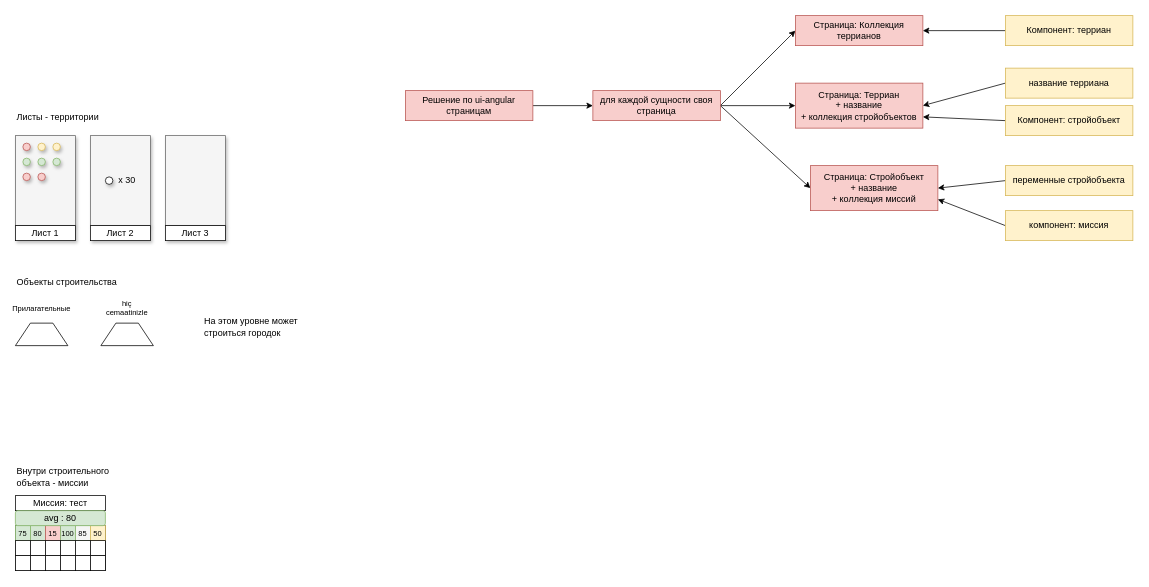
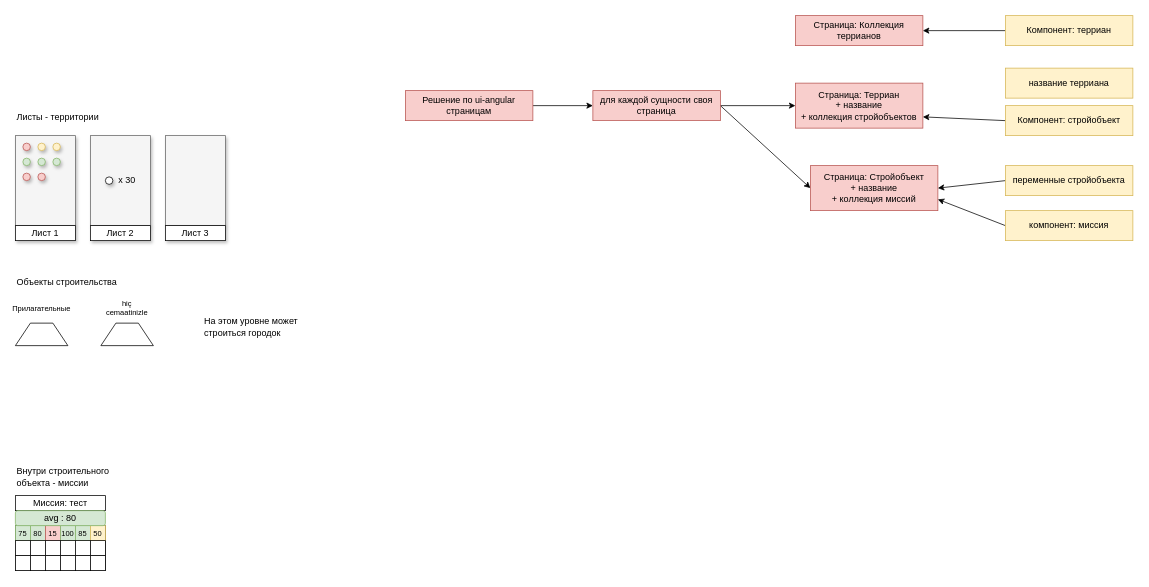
  <mxCell id="0" />
  <mxCell id="1" parent="0" />
  <mxCell id="2" value="" style="rounded=0;whiteSpace=wrap;html=1;fillColor=#f5f5f5;fontColor=#333333;strokeColor=#666666;shadow=1;" vertex="1" parent="1"><mxGeometry x="20" y="180" width="80" height="120" as="geometry" /></mxCell>
  <mxCell id="3" value="" style="rounded=0;whiteSpace=wrap;html=1;fillColor=#f5f5f5;fontColor=#333333;strokeColor=#666666;shadow=1;" vertex="1" parent="1"><mxGeometry x="120" y="180" width="80" height="120" as="geometry" /></mxCell>
  <mxCell id="4" value="" style="rounded=0;whiteSpace=wrap;html=1;fillColor=#f5f5f5;fontColor=#333333;strokeColor=#666666;shadow=1;glass=0;" vertex="1" parent="1"><mxGeometry x="220" y="180" width="80" height="120" as="geometry" /></mxCell>
  <mxCell id="5" value="Лист 1" style="rounded=0;whiteSpace=wrap;html=1;shadow=1;" vertex="1" parent="1"><mxGeometry x="20" y="300" width="80" height="20" as="geometry" /></mxCell>
  <mxCell id="6" value="Лист 2" style="rounded=0;whiteSpace=wrap;html=1;shadow=1;" vertex="1" parent="1"><mxGeometry x="120" y="300" width="80" height="20" as="geometry" /></mxCell>
  <mxCell id="7" value="Лист 3" style="rounded=0;whiteSpace=wrap;html=1;shadow=1;" vertex="1" parent="1"><mxGeometry x="220" y="300" width="80" height="20" as="geometry" /></mxCell>
  <mxCell id="8" value="" style="ellipse;whiteSpace=wrap;html=1;aspect=fixed;rounded=0;shadow=1;glass=0;sketch=0;fillColor=#f8cecc;strokeColor=#b85450;" vertex="1" parent="1"><mxGeometry x="30" y="190" width="10" height="10" as="geometry" /></mxCell>
  <mxCell id="9" value="" style="ellipse;whiteSpace=wrap;html=1;aspect=fixed;rounded=0;shadow=1;glass=0;sketch=0;fillColor=#fff2cc;strokeColor=#d6b656;" vertex="1" parent="1"><mxGeometry x="50" y="190" width="10" height="10" as="geometry" /></mxCell>
  <mxCell id="10" value="" style="ellipse;whiteSpace=wrap;html=1;aspect=fixed;rounded=0;shadow=1;glass=0;sketch=0;fillColor=#fff2cc;strokeColor=#d6b656;" vertex="1" parent="1"><mxGeometry x="70" y="190" width="10" height="10" as="geometry" /></mxCell>
  <mxCell id="11" value="" style="ellipse;whiteSpace=wrap;html=1;aspect=fixed;rounded=0;shadow=1;glass=0;sketch=0;fillColor=#d5e8d4;strokeColor=#82b366;" vertex="1" parent="1"><mxGeometry x="30" y="210" width="10" height="10" as="geometry" /></mxCell>
  <mxCell id="12" value="" style="ellipse;whiteSpace=wrap;html=1;aspect=fixed;rounded=0;shadow=1;glass=0;sketch=0;fillColor=#d5e8d4;strokeColor=#82b366;" vertex="1" parent="1"><mxGeometry x="50" y="210" width="10" height="10" as="geometry" /></mxCell>
  <mxCell id="13" value="" style="ellipse;whiteSpace=wrap;html=1;aspect=fixed;rounded=0;shadow=1;glass=0;sketch=0;fillColor=#d5e8d4;strokeColor=#82b366;" vertex="1" parent="1"><mxGeometry x="70" y="210" width="10" height="10" as="geometry" /></mxCell>
  <mxCell id="14" value="" style="ellipse;whiteSpace=wrap;html=1;aspect=fixed;rounded=0;shadow=1;glass=0;sketch=0;fillColor=#f8cecc;strokeColor=#b85450;" vertex="1" parent="1"><mxGeometry x="30" y="230" width="10" height="10" as="geometry" /></mxCell>
  <mxCell id="15" value="" style="ellipse;whiteSpace=wrap;html=1;aspect=fixed;rounded=0;shadow=1;glass=0;sketch=0;fillColor=#f8cecc;strokeColor=#b85450;" vertex="1" parent="1"><mxGeometry x="50" y="230" width="10" height="10" as="geometry" /></mxCell>
  <mxCell id="16" value="" style="ellipse;whiteSpace=wrap;html=1;aspect=fixed;rounded=0;shadow=1;glass=0;sketch=0;" vertex="1" parent="1"><mxGeometry x="140" y="235" width="10" height="10" as="geometry" /></mxCell>
  <mxCell id="17" value="х 30" style="text;html=1;strokeColor=none;fillColor=none;align=center;verticalAlign=middle;whiteSpace=wrap;rounded=0;" vertex="1" parent="1"><mxGeometry x="149" y="225" width="40" height="30" as="geometry" /></mxCell>
  <mxCell id="18" value="Листы - территории" style="text;html=1;strokeColor=none;fillColor=none;align=left;verticalAlign=middle;whiteSpace=wrap;rounded=0;" vertex="1" parent="1"><mxGeometry x="20" y="140" width="130" height="30" as="geometry" /></mxCell>
  <mxCell id="19" value="Объекты строительства" style="text;html=1;strokeColor=none;fillColor=none;align=left;verticalAlign=middle;whiteSpace=wrap;rounded=0;" vertex="1" parent="1"><mxGeometry x="20" y="360" width="170" height="30" as="geometry" /></mxCell>
  <mxCell id="20" value="" style="shape=trapezoid;perimeter=trapezoidPerimeter;whiteSpace=wrap;html=1;fixedSize=1;rounded=0;shadow=0;glass=0;sketch=0;strokeWidth=1;" vertex="1" parent="1"><mxGeometry x="20" y="430" width="70" height="30" as="geometry" /></mxCell>
  <mxCell id="21" value="Внутри строительного объекта - миссии" style="text;html=1;strokeColor=none;fillColor=none;align=left;verticalAlign=middle;whiteSpace=wrap;rounded=0;" vertex="1" parent="1"><mxGeometry x="20" y="620" width="170" height="30" as="geometry" /></mxCell>
  <mxCell id="22" value="" style="rounded=0;whiteSpace=wrap;html=1;shadow=0;glass=0;sketch=0;strokeWidth=1;fontSize=10;" vertex="1" parent="1"><mxGeometry x="20" y="700" width="120" height="60" as="geometry" /></mxCell>
  <mxCell id="23" value="Миссия: тест" style="rounded=0;whiteSpace=wrap;html=1;shadow=0;glass=0;sketch=0;strokeWidth=1;" vertex="1" parent="1"><mxGeometry x="20" y="660" width="120" height="20" as="geometry" /></mxCell>
  <mxCell id="24" value="75" style="rounded=0;whiteSpace=wrap;html=1;shadow=0;glass=0;sketch=0;strokeWidth=1;fontSize=10;fillColor=#d5e8d4;strokeColor=#82b366;" vertex="1" parent="1"><mxGeometry x="20" y="700" width="20" height="20" as="geometry" /></mxCell>
  <mxCell id="25" value="80" style="rounded=0;whiteSpace=wrap;html=1;shadow=0;glass=0;sketch=0;strokeWidth=1;fontSize=10;fillColor=#d5e8d4;strokeColor=#82b366;" vertex="1" parent="1"><mxGeometry x="40" y="700" width="20" height="20" as="geometry" /></mxCell>
  <mxCell id="26" value="15" style="rounded=0;whiteSpace=wrap;html=1;shadow=0;glass=0;sketch=0;strokeWidth=1;fontSize=10;fillColor=#f8cecc;strokeColor=#b85450;" vertex="1" parent="1"><mxGeometry x="60" y="700" width="20" height="20" as="geometry" /></mxCell>
  <mxCell id="27" value="100" style="rounded=0;whiteSpace=wrap;html=1;shadow=0;glass=0;sketch=0;strokeWidth=1;fontSize=10;fillColor=#d5e8d4;strokeColor=#82b366;" vertex="1" parent="1"><mxGeometry x="80" y="700" width="20" height="20" as="geometry" /></mxCell>
- <mxCell id="28" value="85" style="rounded=0;whiteSpace=wrap;html=1;shadow=0;glass=0;sketch=0;strokeWidth=1;fontSize=10;fillColor=#f5f5f5;strokeColor=#82b366;" vertex="1" parent="1"><mxGeometry x="100" y="700" width="20" height="20" as="geometry" /></mxCell>
+ <mxCell id="28" value="85" style="rounded=0;whiteSpace=wrap;html=1;shadow=0;glass=0;sketch=0;strokeWidth=1;fontSize=10;fillColor=#d5e8d4;strokeColor=#82b366;" vertex="1" parent="1"><mxGeometry x="100" y="700" width="20" height="20" as="geometry" /></mxCell>
  <mxCell id="29" value="50" style="rounded=0;whiteSpace=wrap;html=1;shadow=0;glass=0;sketch=0;strokeWidth=1;fontSize=10;fillColor=#fff2cc;strokeColor=#d6b656;" vertex="1" parent="1"><mxGeometry x="120" y="700" width="20" height="20" as="geometry" /></mxCell>
  <mxCell id="30" value="" style="rounded=0;whiteSpace=wrap;html=1;shadow=0;glass=0;sketch=0;strokeWidth=1;fontSize=10;" vertex="1" parent="1"><mxGeometry x="20" y="720" width="20" height="20" as="geometry" /></mxCell>
  <mxCell id="31" value="" style="rounded=0;whiteSpace=wrap;html=1;shadow=0;glass=0;sketch=0;strokeWidth=1;fontSize=10;" vertex="1" parent="1"><mxGeometry x="40" y="720" width="20" height="20" as="geometry" /></mxCell>
  <mxCell id="32" value="" style="rounded=0;whiteSpace=wrap;html=1;shadow=0;glass=0;sketch=0;strokeWidth=1;fontSize=10;" vertex="1" parent="1"><mxGeometry x="60" y="720" width="20" height="20" as="geometry" /></mxCell>
  <mxCell id="33" value="" style="rounded=0;whiteSpace=wrap;html=1;shadow=0;glass=0;sketch=0;strokeWidth=1;fontSize=10;" vertex="1" parent="1"><mxGeometry x="80" y="720" width="20" height="20" as="geometry" /></mxCell>
  <mxCell id="34" value="" style="rounded=0;whiteSpace=wrap;html=1;shadow=0;glass=0;sketch=0;strokeWidth=1;fontSize=10;" vertex="1" parent="1"><mxGeometry x="100" y="720" width="20" height="20" as="geometry" /></mxCell>
  <mxCell id="35" value="" style="rounded=0;whiteSpace=wrap;html=1;shadow=0;glass=0;sketch=0;strokeWidth=1;fontSize=10;" vertex="1" parent="1"><mxGeometry x="120" y="720" width="20" height="20" as="geometry" /></mxCell>
  <mxCell id="36" value="" style="rounded=0;whiteSpace=wrap;html=1;shadow=0;glass=0;sketch=0;strokeWidth=1;fontSize=10;" vertex="1" parent="1"><mxGeometry x="20" y="740" width="20" height="20" as="geometry" /></mxCell>
  <mxCell id="37" value="" style="rounded=0;whiteSpace=wrap;html=1;shadow=0;glass=0;sketch=0;strokeWidth=1;fontSize=10;" vertex="1" parent="1"><mxGeometry x="40" y="740" width="20" height="20" as="geometry" /></mxCell>
  <mxCell id="38" value="" style="rounded=0;whiteSpace=wrap;html=1;shadow=0;glass=0;sketch=0;strokeWidth=1;fontSize=10;" vertex="1" parent="1"><mxGeometry x="60" y="740" width="20" height="20" as="geometry" /></mxCell>
  <mxCell id="39" value="" style="rounded=0;whiteSpace=wrap;html=1;shadow=0;glass=0;sketch=0;strokeWidth=1;fontSize=10;" vertex="1" parent="1"><mxGeometry x="80" y="740" width="20" height="20" as="geometry" /></mxCell>
  <mxCell id="40" value="" style="rounded=0;whiteSpace=wrap;html=1;shadow=0;glass=0;sketch=0;strokeWidth=1;fontSize=10;" vertex="1" parent="1"><mxGeometry x="100" y="740" width="20" height="20" as="geometry" /></mxCell>
  <mxCell id="41" value="" style="rounded=0;whiteSpace=wrap;html=1;shadow=0;glass=0;sketch=0;strokeWidth=1;fontSize=10;" vertex="1" parent="1"><mxGeometry x="120" y="740" width="20" height="20" as="geometry" /></mxCell>
  <mxCell id="42" value="avg : 80" style="whiteSpace=wrap;html=1;shadow=0;glass=0;sketch=0;strokeWidth=1;fillColor=#d5e8d4;strokeColor=#82b366;rounded=1;" vertex="1" parent="1"><mxGeometry x="20" y="680" width="120" height="20" as="geometry" /></mxCell>
  <mxCell id="43" value="Прилагательные" style="text;html=1;strokeColor=none;fillColor=none;align=center;verticalAlign=middle;whiteSpace=wrap;rounded=0;fontSize=10;" vertex="1" parent="1"><mxGeometry x="25" y="400" width="60" height="20" as="geometry" /></mxCell>
  <mxCell id="44" value="" style="shape=trapezoid;perimeter=trapezoidPerimeter;whiteSpace=wrap;html=1;fixedSize=1;rounded=0;shadow=0;glass=0;sketch=0;strokeWidth=1;" vertex="1" parent="1"><mxGeometry x="134" y="430" width="70" height="30" as="geometry" /></mxCell>
  <mxCell id="45" value="hiç cemaatinizle" style="text;html=1;strokeColor=none;fillColor=none;align=center;verticalAlign=middle;whiteSpace=wrap;rounded=0;fontSize=10;" vertex="1" parent="1"><mxGeometry x="139" y="400" width="60" height="20" as="geometry" /></mxCell>
  <mxCell id="46" value="На этом уровне может строиться городок" style="text;html=1;strokeColor=none;fillColor=none;align=left;verticalAlign=middle;whiteSpace=wrap;rounded=0;" vertex="1" parent="1"><mxGeometry x="270" y="420" width="170" height="30" as="geometry" /></mxCell>
  <mxCell id="47" style="edgeStyle=orthogonalEdgeStyle;rounded=0;orthogonalLoop=1;jettySize=auto;html=1;exitX=1;exitY=0.5;exitDx=0;exitDy=0;entryX=0;entryY=0.5;entryDx=0;entryDy=0;fontSize=10;" edge="1" parent="1" source="48" target="52"><mxGeometry relative="1" as="geometry" /></mxCell>
  <mxCell id="48" value="Решение по ui-angular страницам" style="text;html=1;strokeColor=#b85450;fillColor=#f8cecc;align=center;verticalAlign=middle;whiteSpace=wrap;rounded=0;" vertex="1" parent="1"><mxGeometry x="540" y="120" width="170" height="40" as="geometry" /></mxCell>
- <mxCell id="49" style="edgeStyle=none;rounded=0;orthogonalLoop=1;jettySize=auto;html=1;exitX=1;exitY=0.5;exitDx=0;exitDy=0;entryX=0;entryY=0.5;entryDx=0;entryDy=0;fontSize=10;" edge="1" parent="1" source="52" target="53"><mxGeometry relative="1" as="geometry" /></mxCell>
  <mxCell id="50" style="edgeStyle=none;rounded=0;orthogonalLoop=1;jettySize=auto;html=1;exitX=1;exitY=0.5;exitDx=0;exitDy=0;entryX=0;entryY=0.5;entryDx=0;entryDy=0;fontSize=10;" edge="1" parent="1" source="52" target="54"><mxGeometry relative="1" as="geometry" /></mxCell>
  <mxCell id="51" style="edgeStyle=none;rounded=0;orthogonalLoop=1;jettySize=auto;html=1;exitX=1;exitY=0.5;exitDx=0;exitDy=0;entryX=0;entryY=0.5;entryDx=0;entryDy=0;fontSize=10;" edge="1" parent="1" source="52" target="55"><mxGeometry relative="1" as="geometry" /></mxCell>
  <mxCell id="52" value="для каждой сущности своя страница" style="text;html=1;strokeColor=#b85450;fillColor=#f8cecc;align=center;verticalAlign=middle;whiteSpace=wrap;rounded=0;" vertex="1" parent="1"><mxGeometry x="790" y="120" width="170" height="40" as="geometry" /></mxCell>
  <mxCell id="53" value="Страница: Коллекция террианов" style="text;html=1;strokeColor=#b85450;fillColor=#f8cecc;align=center;verticalAlign=middle;whiteSpace=wrap;rounded=0;" vertex="1" parent="1"><mxGeometry x="1060" y="20" width="170" height="40" as="geometry" /></mxCell>
  <mxCell id="54" value="Страница: Терриан&lt;br&gt;+ название&lt;br&gt;+ коллекция стройобъектов" style="text;html=1;strokeColor=#b85450;fillColor=#f8cecc;align=center;verticalAlign=middle;whiteSpace=wrap;rounded=0;" vertex="1" parent="1"><mxGeometry x="1060" y="110" width="170" height="60" as="geometry" /></mxCell>
  <mxCell id="55" value="Страница: Стройобъект&lt;br&gt;+ название&lt;br&gt;+ коллекция миссий" style="text;html=1;strokeColor=#b85450;fillColor=#f8cecc;align=center;verticalAlign=middle;whiteSpace=wrap;rounded=0;" vertex="1" parent="1"><mxGeometry x="1080" y="220" width="170" height="60" as="geometry" /></mxCell>
  <mxCell id="56" style="edgeStyle=none;rounded=0;orthogonalLoop=1;jettySize=auto;html=1;exitX=0;exitY=0.5;exitDx=0;exitDy=0;entryX=1;entryY=0.5;entryDx=0;entryDy=0;fontSize=10;" edge="1" parent="1" source="57" target="53"><mxGeometry relative="1" as="geometry" /></mxCell>
  <mxCell id="57" value="Компонент: терриан" style="text;html=1;strokeColor=#d6b656;fillColor=#fff2cc;align=center;verticalAlign=middle;whiteSpace=wrap;rounded=0;" vertex="1" parent="1"><mxGeometry x="1340" y="20" width="170" height="40" as="geometry" /></mxCell>
  <mxCell id="58" style="edgeStyle=none;rounded=0;orthogonalLoop=1;jettySize=auto;html=1;exitX=0;exitY=0.5;exitDx=0;exitDy=0;entryX=1;entryY=0.75;entryDx=0;entryDy=0;fontSize=10;" edge="1" parent="1" source="59" target="54"><mxGeometry relative="1" as="geometry" /></mxCell>
  <mxCell id="59" value="Компонент: стройобъект" style="text;html=1;strokeColor=#d6b656;fillColor=#fff2cc;align=center;verticalAlign=middle;whiteSpace=wrap;rounded=0;" vertex="1" parent="1"><mxGeometry x="1340" y="140" width="170" height="40" as="geometry" /></mxCell>
- <mxCell id="60" style="edgeStyle=none;rounded=0;orthogonalLoop=1;jettySize=auto;html=1;exitX=0;exitY=0.5;exitDx=0;exitDy=0;entryX=1;entryY=0.5;entryDx=0;entryDy=0;fontSize=10;" edge="1" parent="1" source="61" target="54"><mxGeometry relative="1" as="geometry" /></mxCell>
  <mxCell id="61" value="название терриана" style="text;html=1;strokeColor=#d6b656;fillColor=#fff2cc;align=center;verticalAlign=middle;whiteSpace=wrap;rounded=0;" vertex="1" parent="1"><mxGeometry x="1340" y="90" width="170" height="40" as="geometry" /></mxCell>
  <mxCell id="62" style="edgeStyle=none;rounded=0;orthogonalLoop=1;jettySize=auto;html=1;exitX=0;exitY=0.5;exitDx=0;exitDy=0;entryX=1;entryY=0.5;entryDx=0;entryDy=0;fontSize=10;" edge="1" parent="1" source="63" target="55"><mxGeometry relative="1" as="geometry" /></mxCell>
  <mxCell id="63" value="переменные стройобъекта" style="text;html=1;strokeColor=#d6b656;fillColor=#fff2cc;align=center;verticalAlign=middle;whiteSpace=wrap;rounded=0;" vertex="1" parent="1"><mxGeometry x="1340" y="220" width="170" height="40" as="geometry" /></mxCell>
  <mxCell id="64" style="edgeStyle=none;rounded=0;orthogonalLoop=1;jettySize=auto;html=1;exitX=0;exitY=0.5;exitDx=0;exitDy=0;entryX=1;entryY=0.75;entryDx=0;entryDy=0;fontSize=10;" edge="1" parent="1" source="65" target="55"><mxGeometry relative="1" as="geometry" /></mxCell>
  <mxCell id="65" value="компонент: миссия" style="text;html=1;strokeColor=#d6b656;fillColor=#fff2cc;align=center;verticalAlign=middle;whiteSpace=wrap;rounded=0;" vertex="1" parent="1"><mxGeometry x="1340" y="280" width="170" height="40" as="geometry" /></mxCell>
